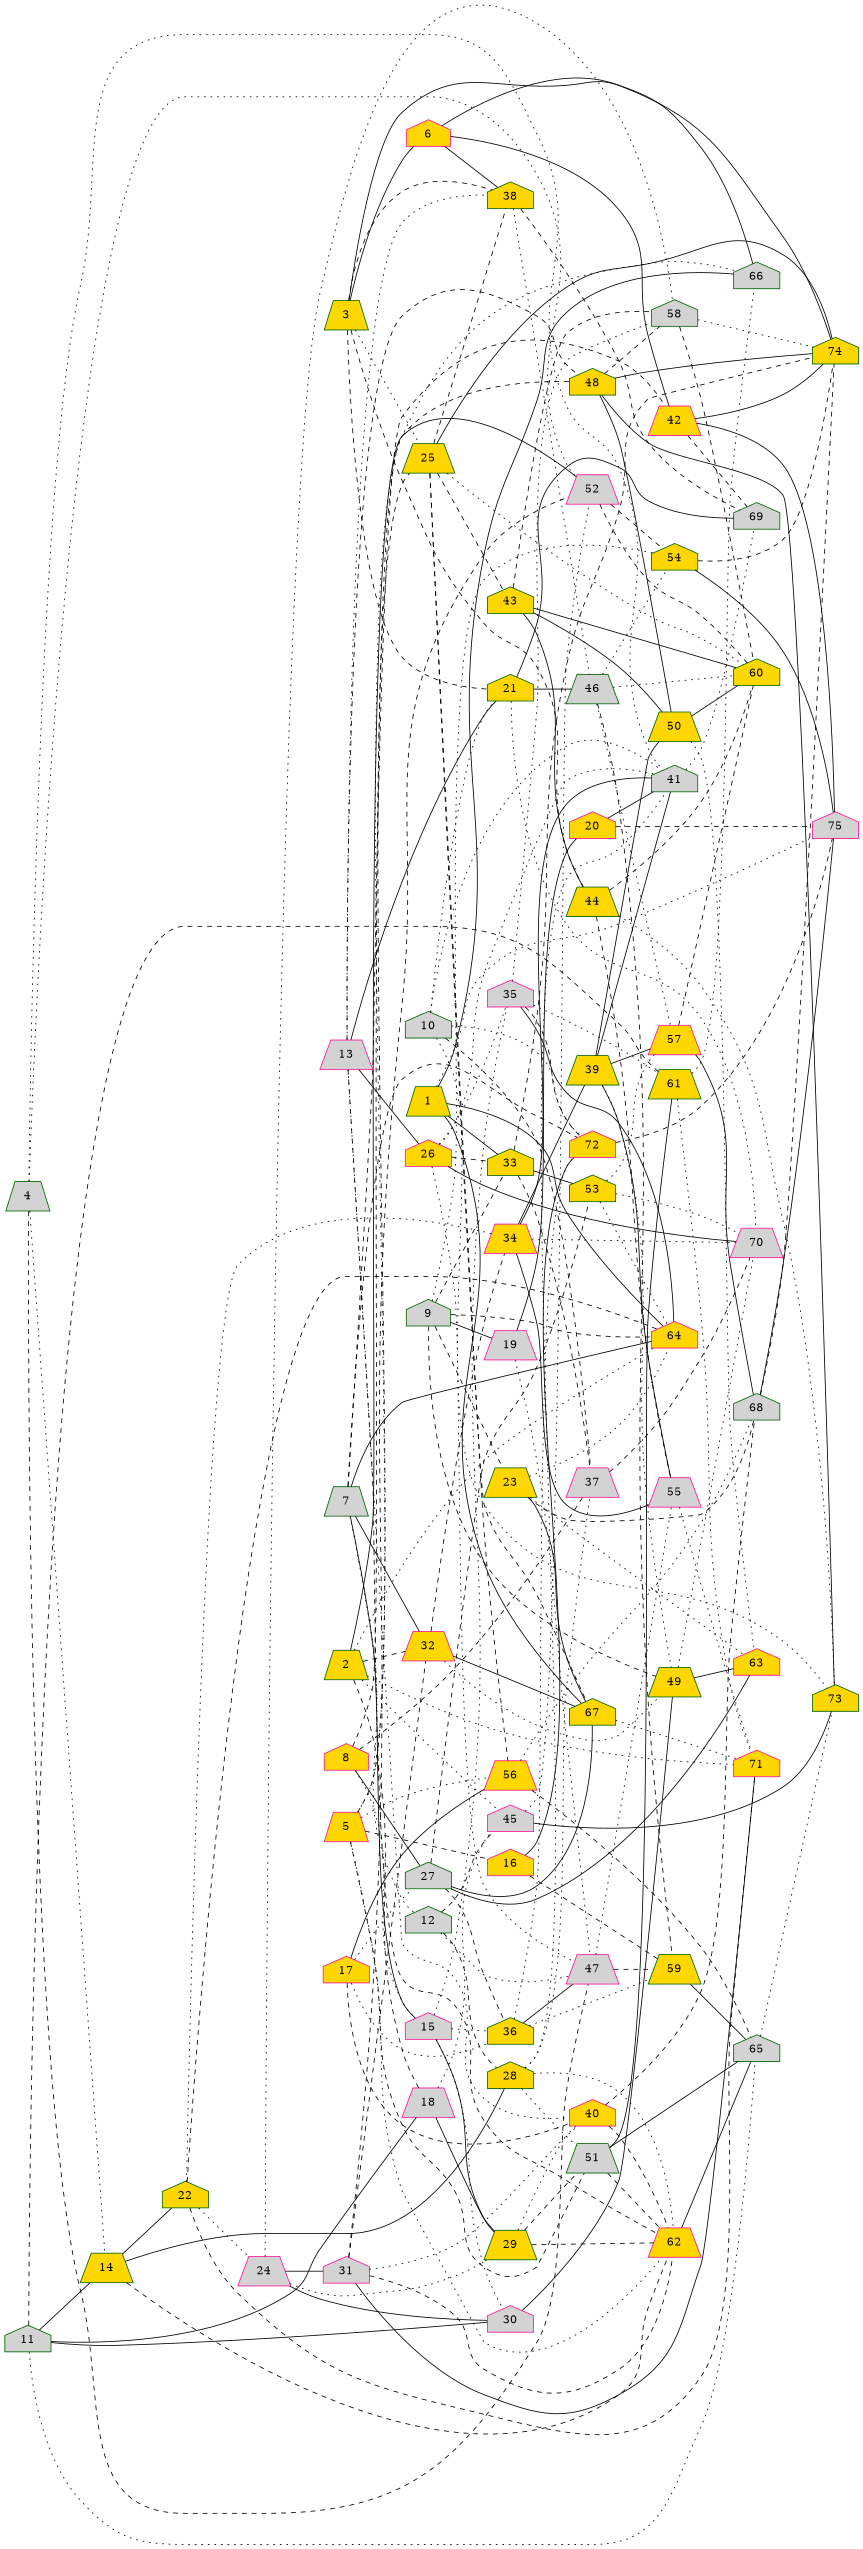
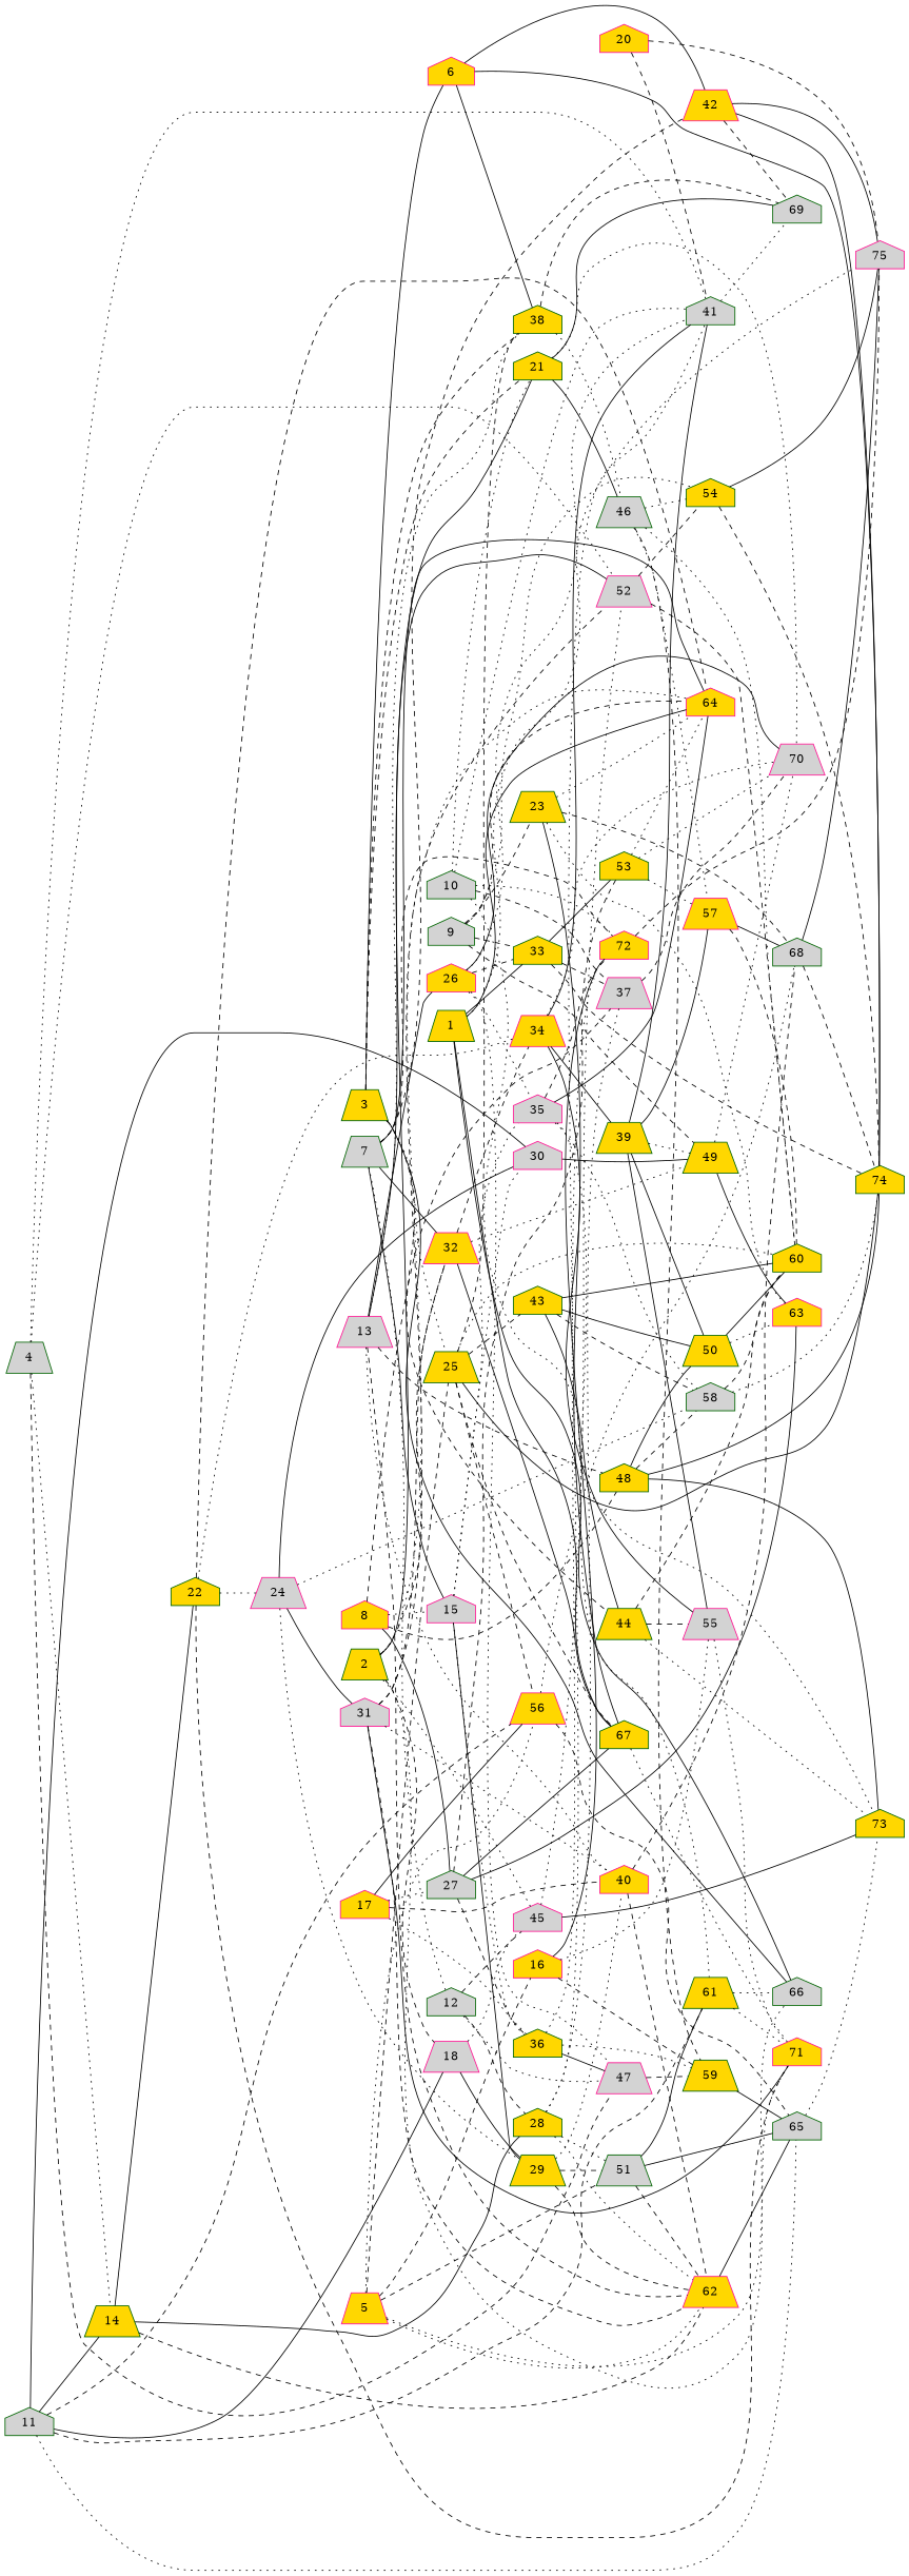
  graph {
    rankdir=LR
    node [color=darkgreen fillcolor=gold shape=house style=filled]
    edge [style=dotted weight=1.0]
    1 [shape=trapezium]
    33
    64 [color=deeppink]
    66 [fillcolor=lightgrey]
    67
    75 [color=deeppink fillcolor=lightgrey]
    74
    37 [color=deeppink fillcolor=lightgrey shape=trapezium]
    53
    71 [color=deeppink]
    2 [shape=trapezium]
    18 [color=deeppink fillcolor=lightgrey shape=trapezium]
    32 [color=deeppink shape=trapezium]
    45 [color=deeppink fillcolor=lightgrey]
    52 [color=deeppink fillcolor=lightgrey shape=trapezium]
    29 [shape=trapezium]
    34 [color=deeppink shape=trapezium]
    49 [shape=trapezium]
    73
    54
    60
    3 [shape=trapezium]
    6 [color=deeppink]
    21
    25 [shape=trapezium]
    38
    44 [shape=trapezium]
    42 [color=deeppink shape=trapezium]
    46 [fillcolor=lightgrey shape=trapezium]
    69 [fillcolor=lightgrey]
    70 [color=deeppink fillcolor=lightgrey shape=trapezium]
    56 [color=deeppink shape=trapezium]
    43
    55 [color=deeppink fillcolor=lightgrey shape=trapezium]
    4 [fillcolor=lightgrey shape=trapezium]
    14 [shape=trapezium]
    41 [fillcolor=lightgrey]
    47 [color=deeppink fillcolor=lightgrey shape=trapezium]
    62 [color=deeppink shape=trapezium]
    28
    22
    20 [color=deeppink]
    5 [color=deeppink shape=trapezium]
    16 [color=deeppink]
    51 [fillcolor=lightgrey shape=trapezium]
    72 [color=deeppink]
    59 [shape=trapezium]
    61 [shape=trapezium]
    65 [fillcolor=lightgrey]
    68 [fillcolor=lightgrey]
    7 [fillcolor=lightgrey shape=trapezium]
    12 [fillcolor=lightgrey]
    15 [color=deeppink fillcolor=lightgrey]
    30 [color=deeppink fillcolor=lightgrey]
    35 [color=deeppink fillcolor=lightgrey]
    36
    8 [color=deeppink]
    27 [fillcolor=lightgrey]
    48
    63 [color=deeppink]
    58 [fillcolor=lightgrey]
    50 [shape=trapezium]
    9 [fillcolor=lightgrey]
-   19 [color=deeppink fillcolor=lightgrey shape=trapezium]
    23 [shape=trapezium]
    10 [fillcolor=lightgrey]
    11 [fillcolor=lightgrey]
    13 [color=deeppink fillcolor=lightgrey shape=trapezium]
    26 [color=deeppink]
    40 [color=deeppink]
    24 [color=deeppink fillcolor=lightgrey shape=trapezium]
    17 [color=deeppink]
    57 [color=deeppink shape=trapezium]
    31 [color=deeppink fillcolor=lightgrey]
    39 [shape=trapezium]
    1 -- 33 [style=solid]
    1 -- 64 [style=solid]
    1 -- 66 [style=solid weight=2.0]
    1 -- 67 [style=solid]
    1 -- 75
    33 -- 74 [style=dashed]
    33 -- 37 [style=dashed]
    33 -- 53 [style=solid]
    67 -- 71
    37 -- 70 [style=dashed]
    53 -- 64
    53 -- 70
    53 -- 57 [weight=2.0]
    2 -- 64
    2 -- 71
    2 -- 18 [style=dashed]
    2 -- 32 [style=dashed]
    2 -- 45
    2 -- 52 [style=solid]
    18 -- 45
    18 -- 29 [style=solid]
    32 -- 67 [style=solid]
    32 -- 34 [style=dashed]
    32 -- 49
    45 -- 52
    45 -- 73 [style=solid weight=2.0]
    52 -- 54 [style=dashed]
    52 -- 60 [style=dashed]
    29 -- 62 [style=dashed]
    29 -- 51 [style=dashed]
    29 -- 40
    34 -- 70
    34 -- 55 [style=solid]
    34 -- 41 [style=solid]
    34 -- 39 [style=solid]
    49 -- 70
    49 -- 63 [style=solid]
    54 -- 75 [style=solid]
    54 -- 74 [style=dashed]
    3 -- 66 [style=solid]
    3 -- 6 [style=solid]
    3 -- 21 [style=dashed]
    3 -- 25
    3 -- 38 [style=dashed]
    3 -- 44 [style=dashed]
    6 -- 74 [style=solid]
    6 -- 38 [style=solid]
    6 -- 42 [style=solid]
    21 -- 46 [style=solid]
    21 -- 69 [style=solid]
    21 -- 70
    25 -- 67 [style=dashed]
    25 -- 74 [style=solid]
    25 -- 60
    25 -- 38 [style=dashed]
    25 -- 56 [style=dashed]
    25 -- 43 [style=dashed]
    38 -- 46
    38 -- 69 [style=dashed]
    44 -- 73
    44 -- 60 [style=dashed]
    44 -- 55 [style=dashed weight=2.0]
    42 -- 75 [style=solid weight=2.0]
    42 -- 74 [style=solid]
    42 -- 69 [style=dashed]
    46 -- 54
    46 -- 60
    46 -- 59 [style=dashed]
    46 -- 57
    56 -- 65 [style=dashed]
    56 -- 68
    43 -- 60 [style=solid]
    43 -- 44 [style=solid]
    43 -- 58 [style=dashed]
    43 -- 50 [style=solid weight=2.0]
    55 -- 71
    4 -- 52
    4 -- 14
    4 -- 41
    4 -- 47 [style=dashed]
    14 -- 62 [style=dashed weight=2.0]
    14 -- 28 [style=solid]
    14 -- 22 [style=solid]
    41 -- 69
    47 -- 59 [style=dashed weight=2.0]
    62 -- 65 [style=solid]
    28 -- 37
    28 -- 41
    28 -- 62
    28 -- 51
    22 -- 64 [style=dashed]
    22 -- 71 [style=dashed]
    22 -- 34
    22 -- 24 [weight=2.0]
    20 -- 75 [style=dashed weight=2.0]
-   20 -- 41 [style=solid]
+   20 -- 41 [style=dashed]
    5 -- 66
    5 -- 25 [style=dashed]
    5 -- 56
    5 -- 62
    5 -- 16 [style=dashed]
    5 -- 51 [style=dashed]
-   47 -- 55
+   16 -- 55
    16 -- 72 [style=solid]
    16 -- 59 [style=dashed]
    51 -- 62 [style=dashed]
    51 -- 61 [style=solid]
    51 -- 65 [style=solid]
    72 -- 75 [style=dashed]
    59 -- 65 [style=solid]
    61 -- 66 [weight=2.0]
    61 -- 71
    65 -- 73
    68 -- 75 [style=solid]
    68 -- 74 [style=dashed]
    7 -- 64 [style=solid]
    7 -- 32 [style=solid]
    7 -- 42 [style=dashed]
    7 -- 72 [style=dashed]
    7 -- 12
    7 -- 15 [style=solid]
    12 -- 45 [style=dashed]
    12 -- 47
    12 -- 28 [style=dashed]
    15 -- 29 [style=solid]
    15 -- 30
    15 -- 35
    15 -- 36
    30 -- 49 [style=solid]
    35 -- 64 [style=solid]
    35 -- 72 [style=dashed]
    35 -- 61
    35 -- 58
    36 -- 47 [style=solid]
    36 -- 72
    36 -- 59
    8 -- 37 [style=dashed]
    8 -- 15
    8 -- 27 [style=solid]
    8 -- 48 [style=dashed]
    27 -- 67 [style=solid]
    27 -- 53 [style=dashed]
    27 -- 36 [style=dashed]
    27 -- 63 [style=solid]
    48 -- 74 [style=solid weight=3.0]
    48 -- 73 [style=solid]
    48 -- 58 [style=dashed]
    48 -- 50 [style=solid]
    58 -- 74
    58 -- 60 [style=dashed]
    50 -- 60 [style=solid]
    50 -- 63
    9 -- 33 [style=dashed]
    9 -- 64 [style=dashed]
    9 -- 49 [style=dashed]
    9 -- 54 [weight=2.0]
-   9 -- 19 [style=solid]
    9 -- 23 [style=dashed]
-   19 -- 47
-   19 -- 20 [style=solid weight=2.0]
    23 -- 64
    23 -- 67 [style=solid]
    23 -- 68 [style=dashed]
    23 -- 63
    10 -- 37 [style=dashed weight=2.0]
    10 -- 73
    10 -- 21
    10 -- 41
    10 -- 72
    11 -- 18 [style=solid]
+   11 -- 56 [style=dashed]
    11 -- 14 [style=solid]
    11 -- 61 [style=dashed]
    11 -- 65
    11 -- 30 [style=solid]
    13 -- 21 [style=solid]
    13 -- 38
    13 -- 62 [style=dashed]
    13 -- 48 [style=dashed]
    13 -- 26 [style=solid]
    13 -- 40
    26 -- 33 [style=dashed]
    26 -- 70 [style=solid]
    26 -- 41
    26 -- 47
    26 -- 35
    40 -- 62 [style=dashed]
    40 -- 68 [style=dashed]
    24 -- 29
    24 -- 30 [style=solid]
    24 -- 58
    24 -- 31 [style=solid]
    17 -- 56 [style=solid]
    17 -- 36
    17 -- 27
    17 -- 40 [style=dashed]
    57 -- 60 [style=dashed]
    57 -- 68 [style=solid]
    31 -- 71 [style=solid]
    31 -- 32 [style=dashed]
    31 -- 52 [style=dashed]
    31 -- 62 [style=dashed]
    31 -- 40
    39 -- 49
    39 -- 55 [style=solid]
    39 -- 41 [style=solid]
    39 -- 50 [style=solid]
    39 -- 57 [style=solid]
  }
